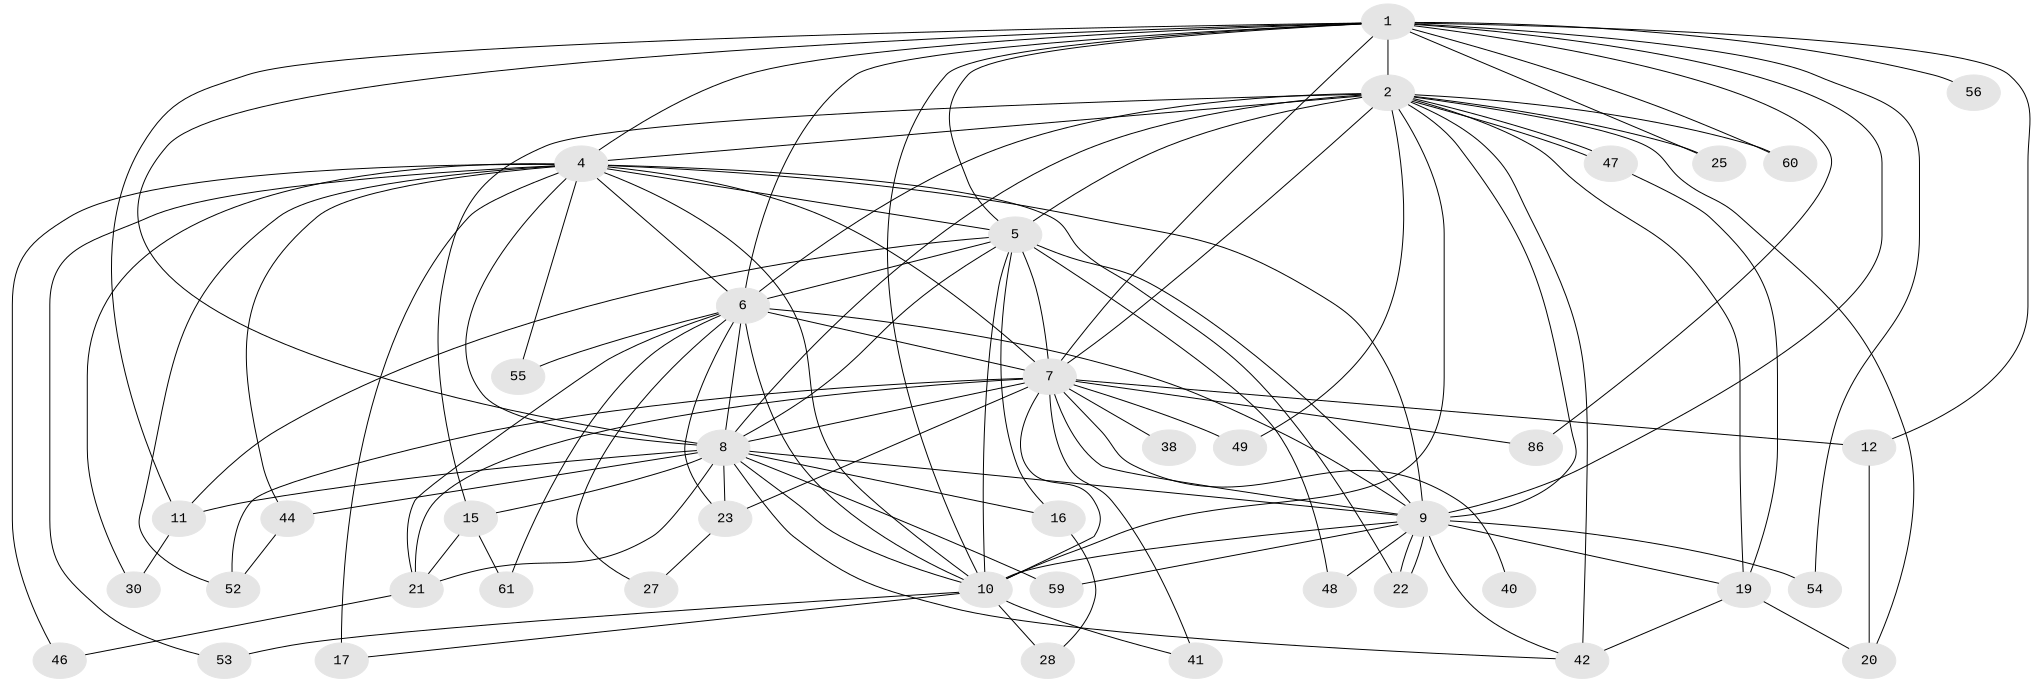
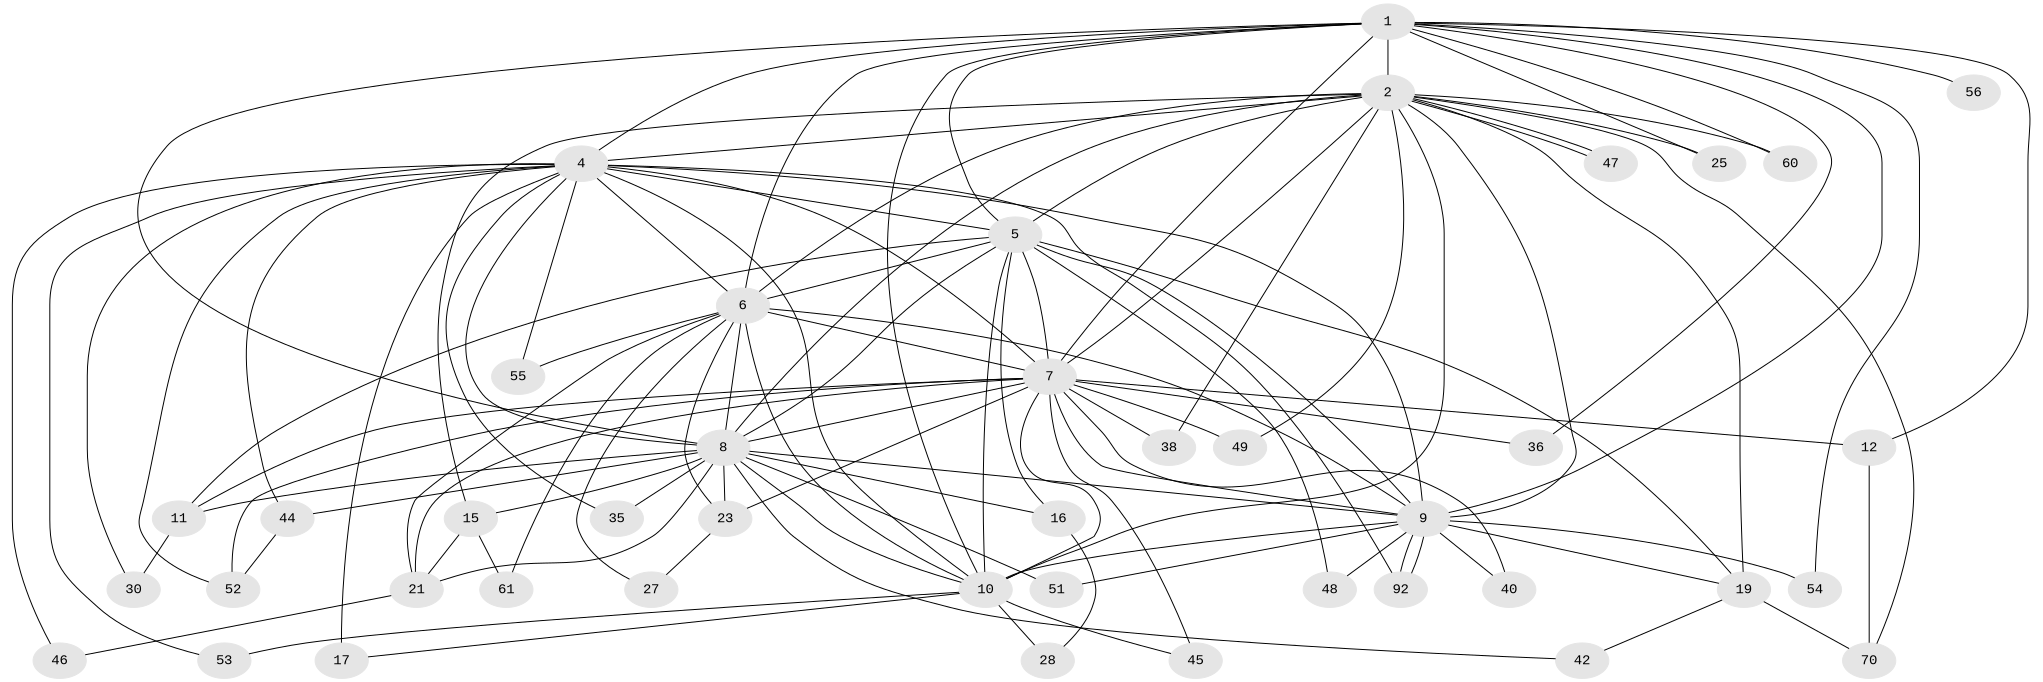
  graph {
    fontname="Liberation Mono"
    node [color=gray90 fontname="Liberation Mono" style=filled]
    edge [fontname="Liberation Mono"]
    1 [super="+50"]
    2 [super="+3"]
    4 [super="+18"]
    5 [super="+13"]
    6 [super="+57"]
    7 [super="+26"]
    8 [super="+43"]
    9 [super="+33"]
    10 [super="+14"]
    11 [super="+24"]
    12
    25
-   36 [label=86]
+   36
    54
    56
    60
    15 [super="+39"]
    19 [super="+37"]
-   20 [super="+31"]
+   20 [super="+31" label=70]
    38
    47
    49
    17 [super="+58"]
-   22 [super="+34"]
+   22 [super="+34" label=92]
    30
+   35
    44
    46
    52 [super="+59"]
    53
    55
    16
    48
    21 [super="+32"]
    23 [super="+29"]
    27
    n37 [label=61]
    40
-   45 [label=41]
+   45
    42
-   51 [label=59]
+   51
    28
    1 -- 2 [weight=2]
    1 -- 4 [weight=2]
    1 -- 5
    1 -- 6
    1 -- 7
    1 -- 8
    1 -- 9
    1 -- 10
-   1 -- 11
+   7 -- 11
    1 -- 12
    1 -- 25
    1 -- 36
    1 -- 54
    1 -- 56
    1 -- 60
    2 -- 4 [weight=2]
    2 -- 5 [weight=2]
    2 -- 6 [weight=2]
    2 -- 7 [weight=2]
    2 -- 8 [weight=2]
    2 -- 9 [weight=2]
    2 -- 10 [weight=3]
    2 -- 25
    2 -- 60
    2 -- 15
    2 -- 19
    2 -- 20
-   2 -- 42
+   2 -- 38
    2 -- 47
    2 -- 47
    2 -- 49
    4 -- 5
    4 -- 6
    4 -- 7
    4 -- 8
    4 -- 9
    4 -- 10
    4 -- 17 [weight=2]
    4 -- 22
    4 -- 30
+   4 -- 35
    4 -- 44
    4 -- 46
    4 -- 52
    4 -- 53
    4 -- 55
    5 -- 6 [weight=2]
    5 -- 7
    5 -- 8 [weight=2]
    5 -- 9
    5 -- 10
    5 -- 11
-   47 -- 19
+   5 -- 19
    5 -- 16
    5 -- 48
    6 -- 7
    6 -- 8
    6 -- 9
    6 -- 10
    6 -- 55
    6 -- 21
    6 -- 23
    6 -- 27
    6 -- n37
    7 -- 8
    7 -- 9
    7 -- 10
    7 -- 12
    7 -- 36
    7 -- 38
    7 -- 49
    7 -- 52
    7 -- 21
    7 -- 23 [weight=2]
    7 -- 40
    7 -- 45
    8 -- 9
    8 -- 10
    8 -- 11
    8 -- 15
+   8 -- 35
    8 -- 44
    8 -- 16
    8 -- 21
    8 -- 23 [weight=2]
    8 -- 42
    8 -- 51
    9 -- 10
    9 -- 54
    9 -- 19
    9 -- 22
    9 -- 22
    9 -- 48
-   9 -- 42
+   9 -- 40
    9 -- 51
    10 -- 17
    10 -- 53
    10 -- 45
    10 -- 28
    11 -- 30
    12 -- 20
    15 -- 21
    15 -- n37
    19 -- 20
    19 -- 42
    44 -- 52
    16 -- 28
    21 -- 46
    23 -- 27
  }
